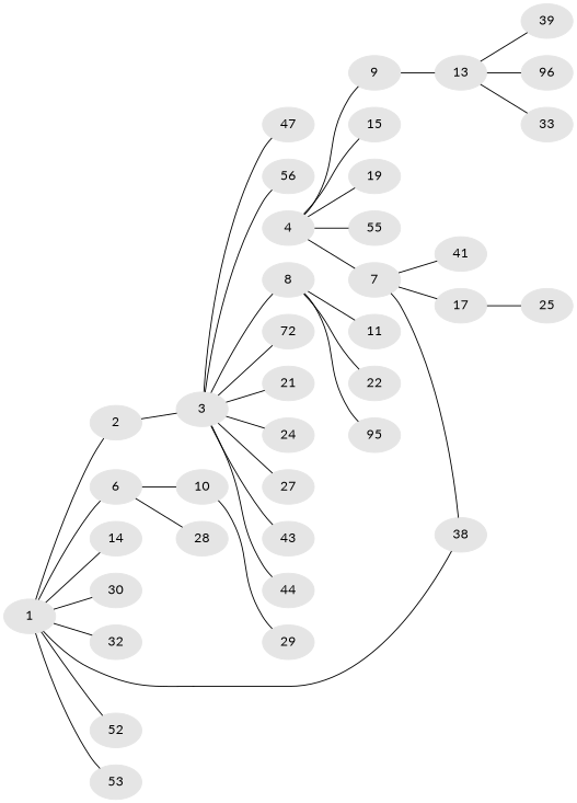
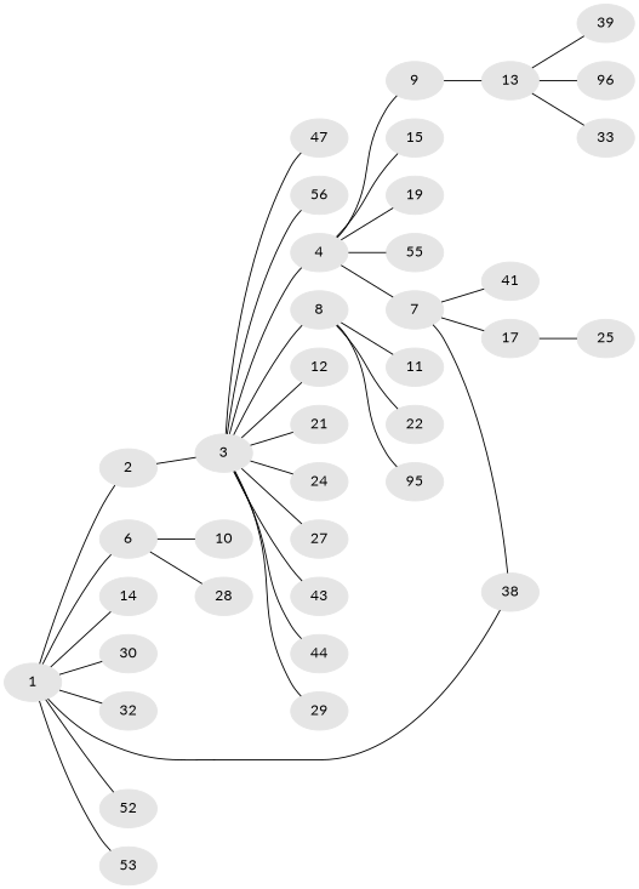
  graph {
    fontname=Lato
    rankdir=LR
    node [color=gray90 fontname=Lato style=filled]
    edge [fontname=Lato]
    1 [super="+37"]
    2 [super="+5"]
    6 [super="+18"]
    14
    30
    32
    38
    52
    53
    3 [super="+20"]
    10
    28
    4 [super="+48"]
    8 [super="+42"]
-   12 [label=72]
+   12
    21
    24
    27
    29 [super="+45"]
    43 [super="+51"]
    44 [super="+49"]
    47
    n23 [label=56]
    7 [super="+40"]
    9 [super="+36"]
    15 [super="+31"]
    19 [super="+50"]
    55
    11
    22
    n31 [label=95]
    17 [super="+23"]
    41
    13 [super="+26"]
    25
    n36 [label=96]
    33
    39 [super="+46"]
    1 -- 2
    1 -- 6
    1 -- 14
    1 -- 30
    1 -- 32
    1 -- 38
    1 -- 52
    1 -- 53
    2 -- 3
    6 -- 10
    6 -- 28
+   3 -- 4
    3 -- 8
    3 -- 12
    3 -- 21
    3 -- 24
    3 -- 27
-   10 -- 29
+   3 -- 29
    3 -- 43
    3 -- 44
    3 -- 47
    3 -- n23
    4 -- 7
    4 -- 9
    4 -- 15
    4 -- 19
    4 -- 55
    8 -- 11
    8 -- 22
    8 -- n31
    7 -- 38
    7 -- 17
    7 -- 41
    9 -- 13
    17 -- 25
    13 -- n36
    13 -- 33
    13 -- 39
  }
